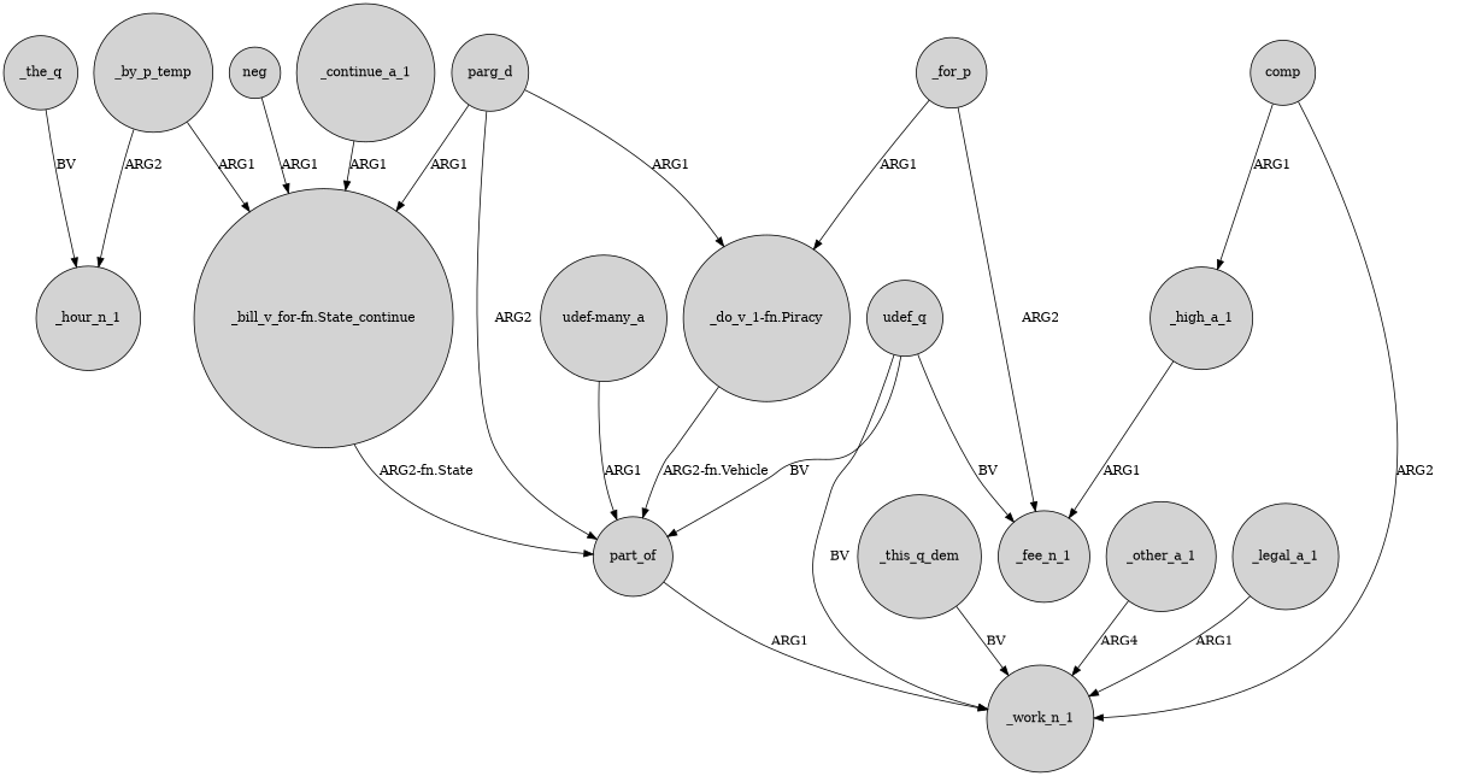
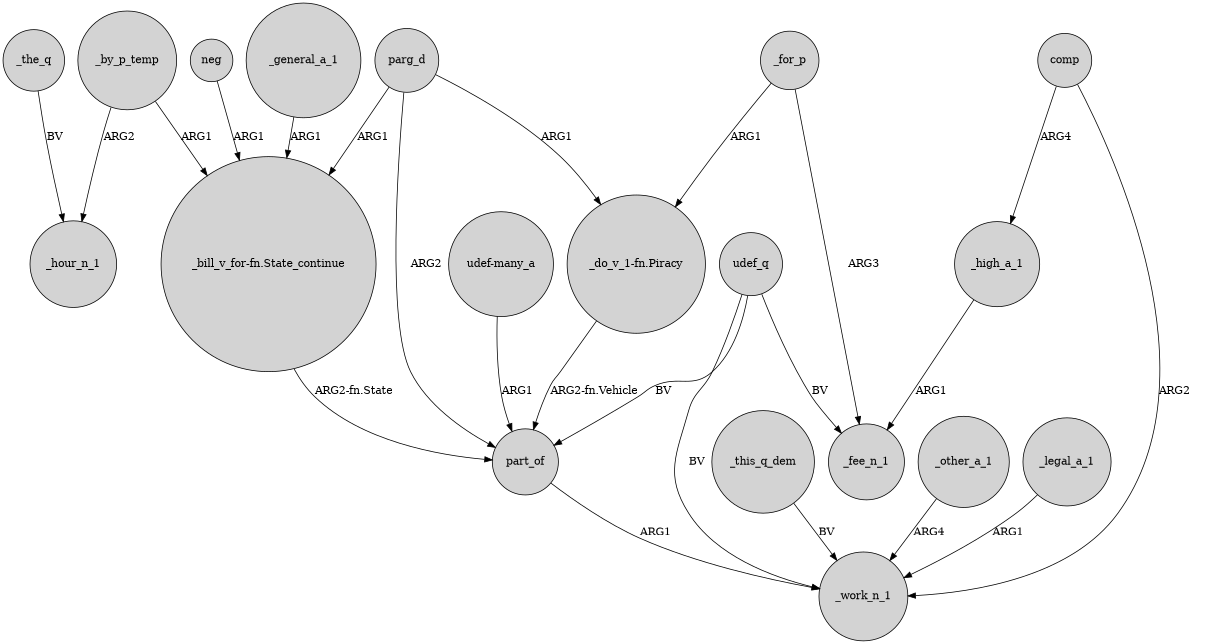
  digraph {
    node [shape=circle style=filled]
    neg
    "_bill_v_for-fn.State_continue"
    part_of
    _work_n_1
    _the_q
    _hour_n_1
    udef_q
    _fee_n_1
    _by_p_temp
    _this_q_dem
    _for_p
    "_do_v_1-fn.Piracy"
    _high_a_1
    parg_d
    comp
    _other_a_1
    n17 [label="udef-many_a"]
    _legal_a_1
-   _general_a_1 [label=_continue_a_1]
+   _general_a_1
    neg -> "_bill_v_for-fn.State_continue" [label=ARG1]
    "_bill_v_for-fn.State_continue" -> part_of [label="ARG2-fn.State"]
    part_of -> _work_n_1 [label=ARG1]
    _the_q -> _hour_n_1 [label=BV]
    udef_q -> part_of [label=BV]
    udef_q -> _work_n_1 [label=BV]
    udef_q -> _fee_n_1 [label=BV]
    _by_p_temp -> "_bill_v_for-fn.State_continue" [label=ARG1]
    _by_p_temp -> _hour_n_1 [label=ARG2]
    _this_q_dem -> _work_n_1 [label=BV]
-   _for_p -> _fee_n_1 [label=ARG2]
+   _for_p -> _fee_n_1 [label=ARG3]
    _for_p -> "_do_v_1-fn.Piracy" [label=ARG1]
    "_do_v_1-fn.Piracy" -> part_of [label="ARG2-fn.Vehicle"]
    _high_a_1 -> _fee_n_1 [label=ARG1]
    parg_d -> "_bill_v_for-fn.State_continue" [label=ARG1]
    parg_d -> part_of [label=ARG2]
    parg_d -> "_do_v_1-fn.Piracy" [label=ARG1]
    comp -> _work_n_1 [label=ARG2]
-   comp -> _high_a_1 [label=ARG1]
+   comp -> _high_a_1 [label=ARG4]
    _other_a_1 -> _work_n_1 [label=ARG4]
    n17 -> part_of [label=ARG1]
    _legal_a_1 -> _work_n_1 [label=ARG1]
    _general_a_1 -> "_bill_v_for-fn.State_continue" [label=ARG1]
  }
